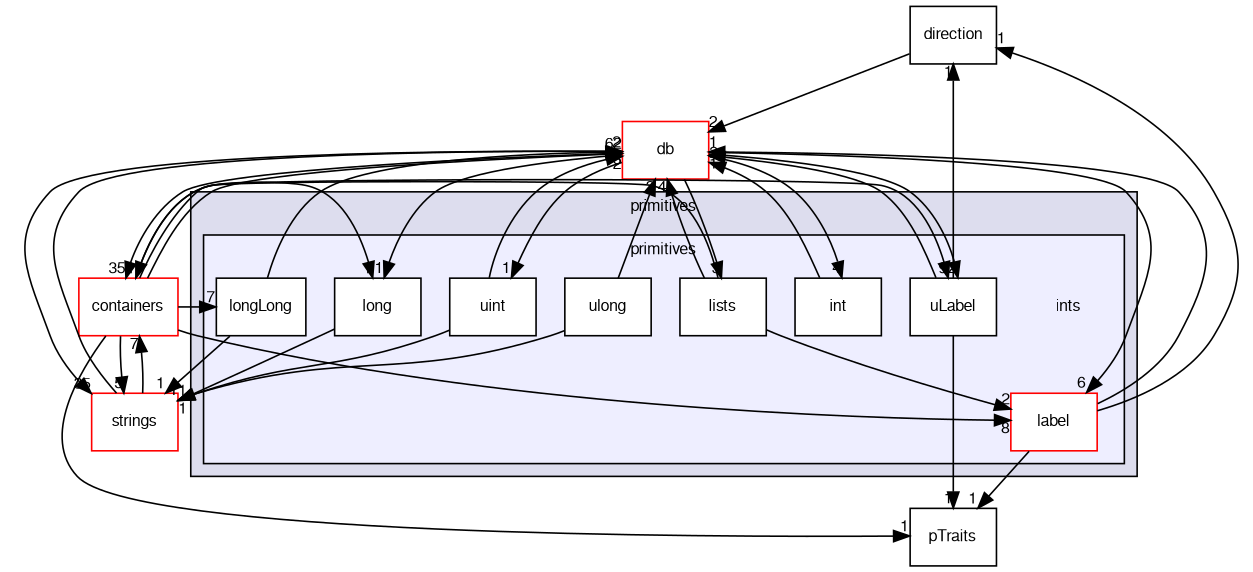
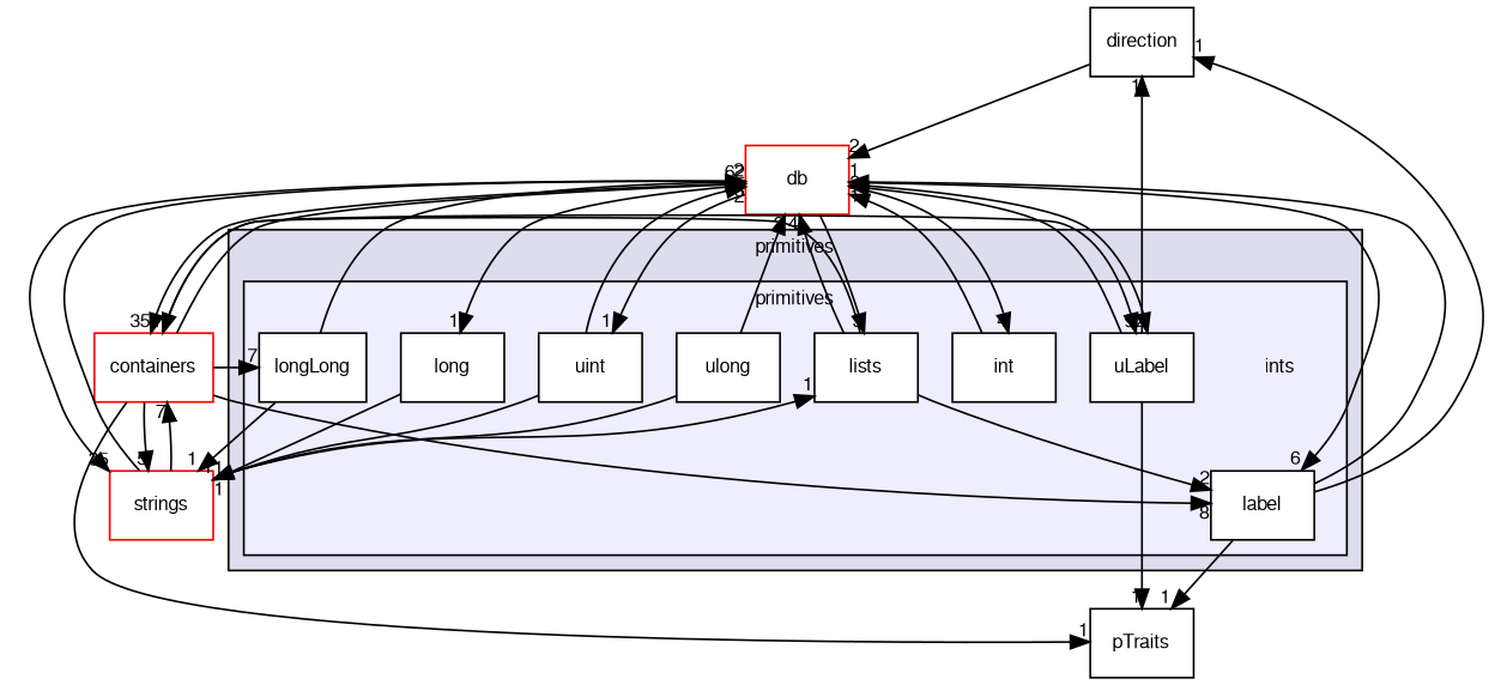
  digraph {
    compound=true
    node [fontname=FreeSans fontsize=10 shape=box color=black fillcolor=white style=filled]
    edge [headlabel=1 labeldistance=1.5 labelfontname=FreeSans labelfontsize=10]
    n1 [label=ints shape=plaintext color="" fillcolor="" style=""]
    n2 [label=int]
-   n3 [color=red label=label]
+   n3 [label=label]
    n4 [label=lists]
    n5 [label=long]
    n6 [label=longLong]
    n7 [label=uint]
    n8 [label=uLabel]
    n9 [label=ulong]
    n10 [color=red label=db fillcolor="" style=""]
    n11 [label=direction color="" fillcolor="" style=""]
    n12 [label=pTraits color="" fillcolor="" style=""]
    n13 [color=red label=containers fillcolor="" style=""]
    n14 [color=red label=strings fillcolor="" style=""]
    subgraph cluster_1 {
      bgcolor="#ddddee"
      fontname=FreeSans
      fontsize=10
      label=primitives
      pencolor=black
      subgraph cluster_2 {
        bgcolor="#eeeeff"
        fontname=FreeSans
        fontsize=10
        label=primitives
        pencolor=black
        n1
        n2
        n3
        n4
        n5
        n6
        n7
        n8
        n9
      }
    }
    n2 -> n10 [headlabel=2]
    n3 -> n10
    n3 -> n11
    n3 -> n12
    n4 -> n3 [headlabel=2]
    n4 -> n10 [headlabel=4]
    n4 -> n13
    n5 -> n14
    n6 -> n10 [headlabel=2]
    n6 -> n14
    n7 -> n10 [headlabel=2]
    n7 -> n14
    n8 -> n10
    n8 -> n11
    n8 -> n12
    n9 -> n10 [headlabel=2]
    n9 -> n14
    n10 -> n2 [headlabel=4]
    n10 -> n3 [headlabel=6]
    n10 -> n4 [headlabel=3]
    n10 -> n5
    n10 -> n7
    n10 -> n8 [headlabel=2]
    n10 -> n13 [headlabel=35]
    n10 -> n14 [headlabel=35]
    n11 -> n10 [headlabel=2]
    n13 -> n3 [headlabel=8]
-   n13 -> n5
    n13 -> n6 [headlabel=7]
    n13 -> n8 [headlabel=9]
    n13 -> n10 [headlabel=62]
    n13 -> n12
    n13 -> n14 [headlabel=5]
+   n14 -> n4
    n14 -> n10 [headlabel=13]
    n14 -> n13 [headlabel=7]
  }
